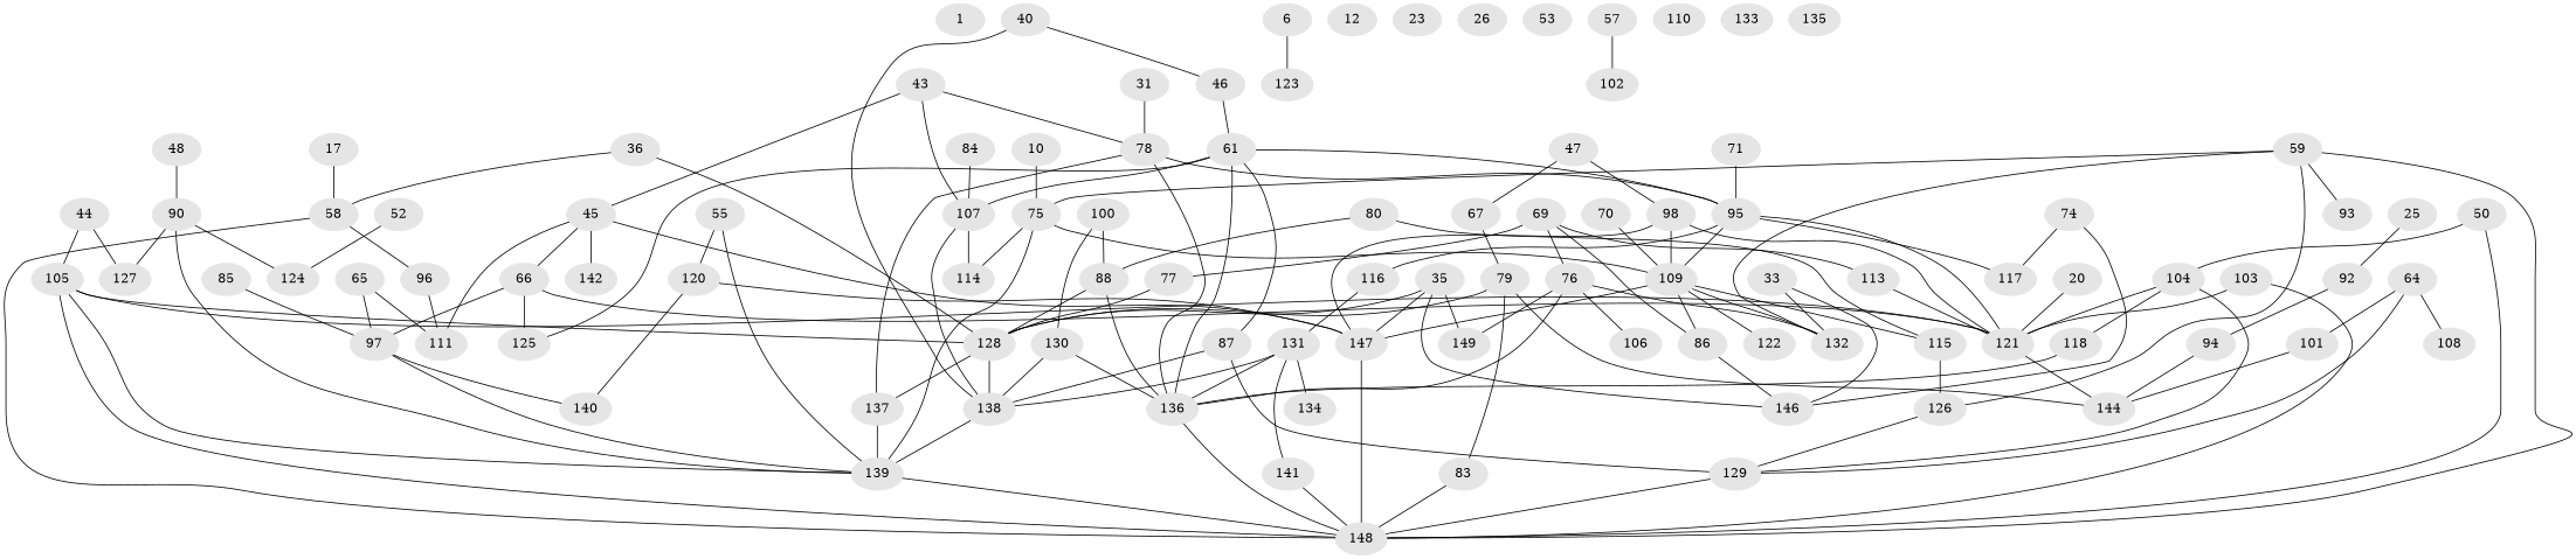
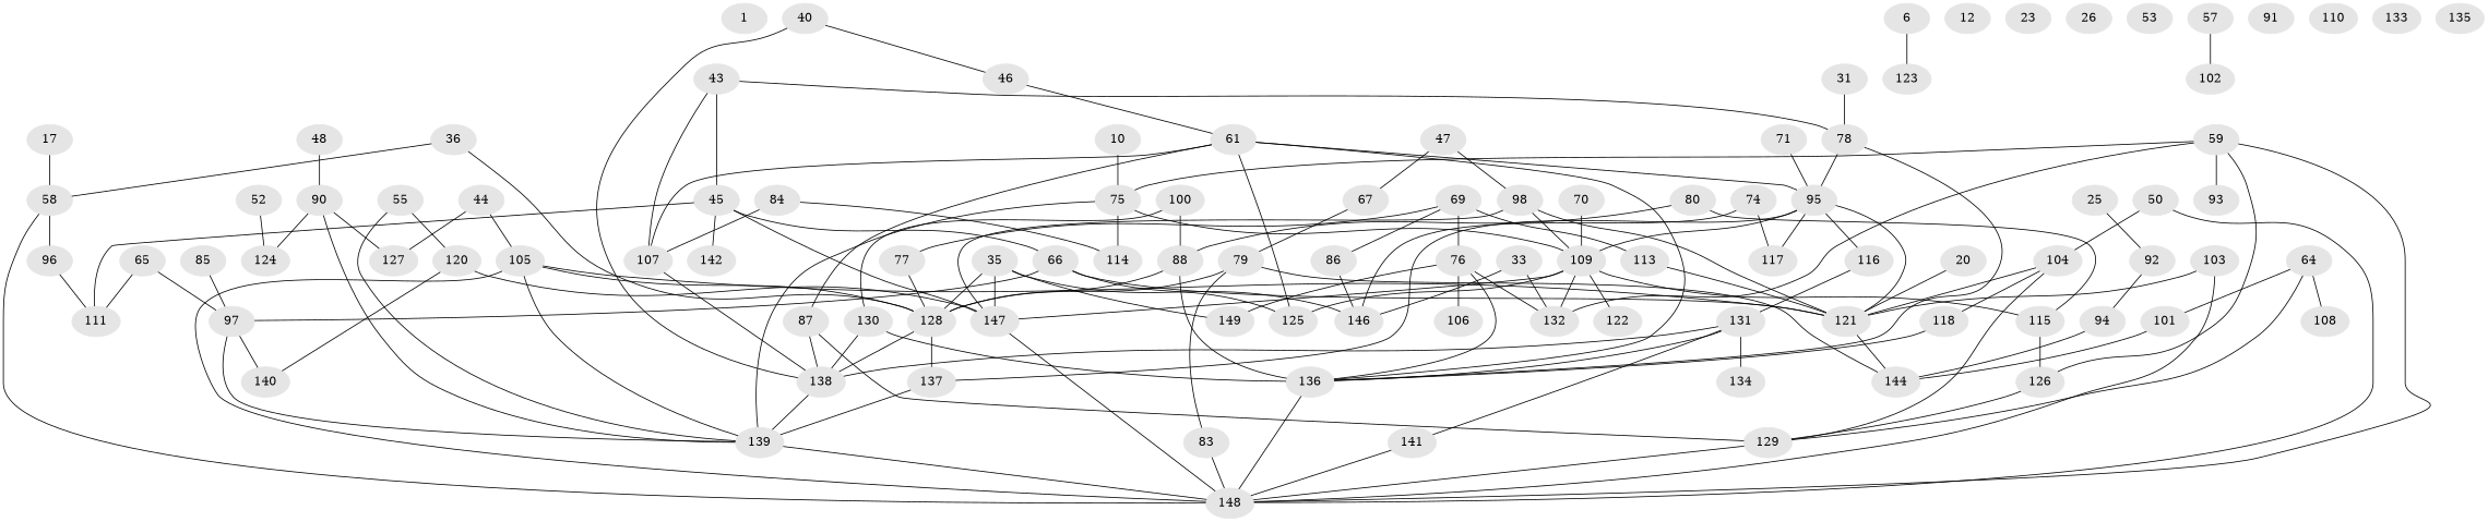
  graph {
    node [color=gray90 style=filled]
    1
    97 [super="+24"]
    85
    6
    123
    75 [super="+18"]
    139 [super="+37+39+99"]
    109 [super="+63+16"]
    114
    10
    12
    17
    58
    148 [super="+72+81+145+143"]
    96
    121 [super="+8+2"]
    144
    20
    23
    25
    92
    94
    26
    31
    78
    95 [super="+54"]
    136 [super="+119"]
    33
    132
    146
    128 [super="+15+56"]
    138 [super="+7"]
    137 [super="+42"]
    35
    147 [super="+73"]
    149
    36
    40
    46
    61
    43 [super="+38"]
    45
    107
    66 [super="+62"]
    111
    142
    105 [super="+60"]
    44
    127
    125
    87
    47
    67
    98
    79
    48
    90
    124
    50
    104
    129 [super="+27+89"]
    118
    52
    53
    55
    120
    140
    57
    102
    59 [super="+51"]
    93
    126
    117
    116
    64 [super="+30"]
    101
    108
    65
    88 [super="+82"]
    83
    69 [super="+49"]
    76
    77
    86
    113 [super="+32"]
    106
    115 [super="+11"]
    122
    70
    71
    74
    80
    84
+   91
    131 [super="+13"]
    100
    130
    103
    110
    134
    141
    133
    135
    97 -- 139
    97 -- 140
    85 -- 97
    6 -- 123
    75 -- 139
    75 -- 109
    75 -- 114
    139 -- 148 [weight=2]
    109 -- 132
    109 -- 147 [weight=2]
-   109 -- 86
+   109 -- 125
    109 -- 115
    109 -- 122
    10 -- 75
    17 -- 58
    58 -- 148
    58 -- 96
    96 -- 111
    121 -- 144
    20 -- 121
    25 -- 92
    92 -- 94
    94 -- 144
    31 -- 78
    78 -- 95
    78 -- 136
    95 -- 109
    95 -- 121
-   78 -- 137
+   95 -- 137
    95 -- 117 [weight=2]
    95 -- 116
    136 -- 148 [weight=2]
    33 -- 132
    33 -- 146
    128 -- 138 [weight=2]
    128 -- 137
    138 -- 139
    137 -- 139
    35 -- 146
    35 -- 128
    35 -- 147
    35 -- 149
    147 -- 148 [weight=3]
    36 -- 58
    36 -- 128
    40 -- 138
    40 -- 46
    46 -- 61
    61 -- 95
    61 -- 136
    61 -- 107
    61 -- 125
    61 -- 87
    43 -- 78
    43 -- 45
    43 -- 107
    45 -- 147
    45 -- 66
    45 -- 111
    45 -- 142
-   107 -- 114
+   84 -- 114
    107 -- 138
    66 -- 97
    66 -- 121
    66 -- 125 [weight=2]
    105 -- 139
    105 -- 148
    105 -- 121 [weight=2]
    105 -- 128 [weight=2]
    44 -- 105
    44 -- 127
    87 -- 138
    87 -- 129
    47 -- 67
    47 -- 98
    67 -- 79
    98 -- 109 [weight=2]
    98 -- 121
    98 -- 147 [weight=2]
    79 -- 144
    79 -- 128
    79 -- 83
    48 -- 90
    90 -- 139
    90 -- 127
    90 -- 124
    50 -- 148
    50 -- 104
    104 -- 121
    104 -- 129
    104 -- 118
    129 -- 148 [weight=2]
    118 -- 136 [weight=2]
    52 -- 124
    55 -- 139
    55 -- 120
    120 -- 147 [weight=2]
    120 -- 140
    57 -- 102
    59 -- 75
    59 -- 148
    59 -- 132
    59 -- 93
    59 -- 126
    126 -- 129
    116 -- 131
    64 -- 129
    64 -- 101
    64 -- 108
    101 -- 144
    65 -- 97
    65 -- 111
    88 -- 136 [weight=2]
    88 -- 128
    83 -- 148
    69 -- 76 [weight=2]
    69 -- 77
    69 -- 86
    69 -- 113
    76 -- 136
    76 -- 132
    76 -- 149
    76 -- 106
    77 -- 128
    86 -- 146
    113 -- 121
    115 -- 126
    70 -- 109
    71 -- 95
    74 -- 146
    74 -- 117
    80 -- 88
    80 -- 115
    84 -- 107
    131 -- 136
    131 -- 138
    131 -- 134
    131 -- 141
    100 -- 88
    100 -- 130
    130 -- 136 [weight=2]
    130 -- 138
    103 -- 148
    103 -- 121
    141 -- 148
  }
